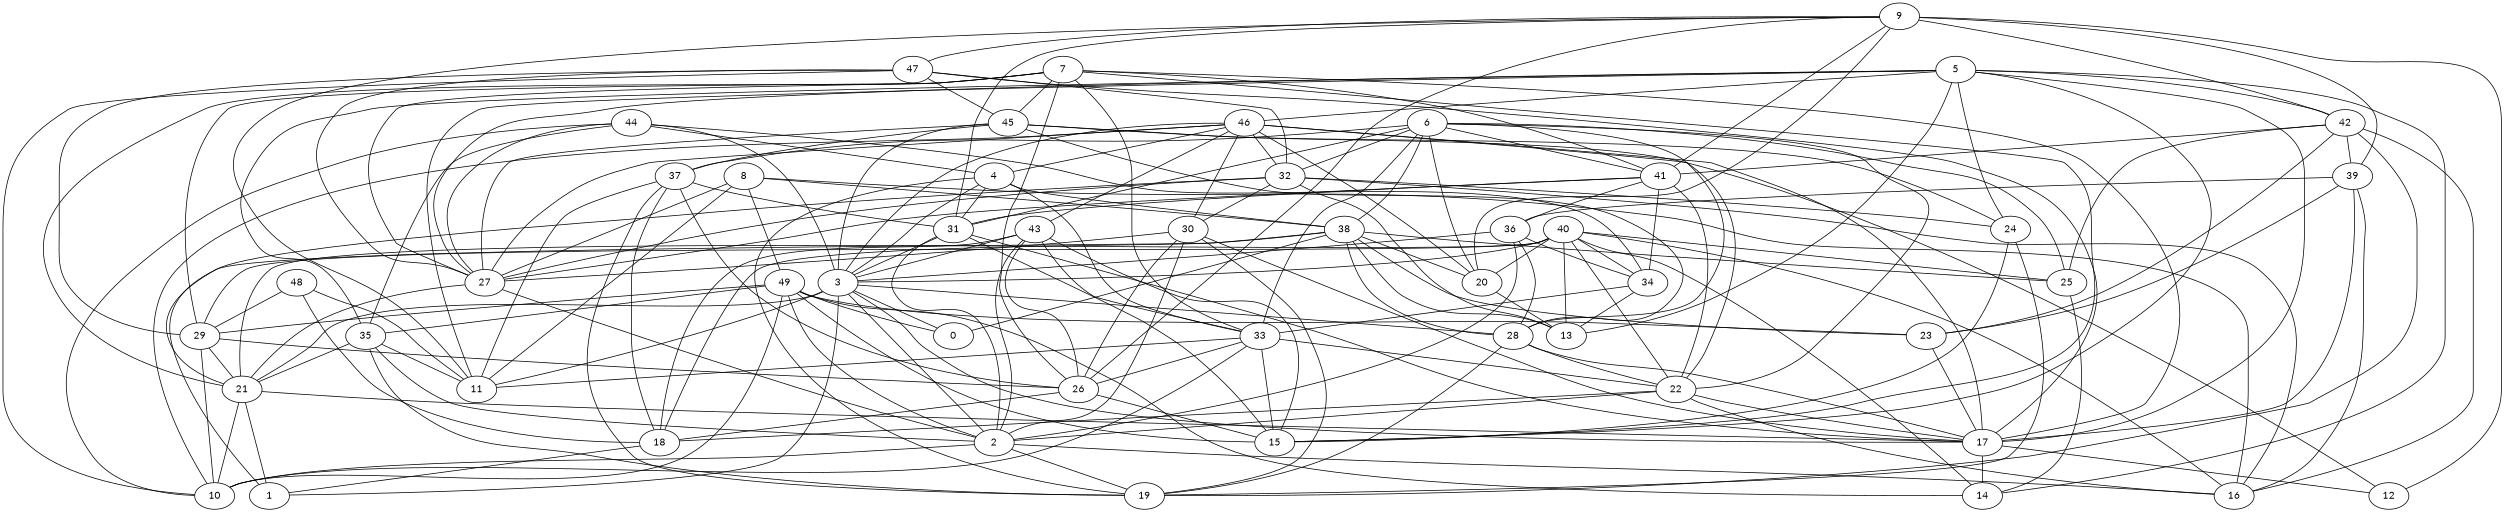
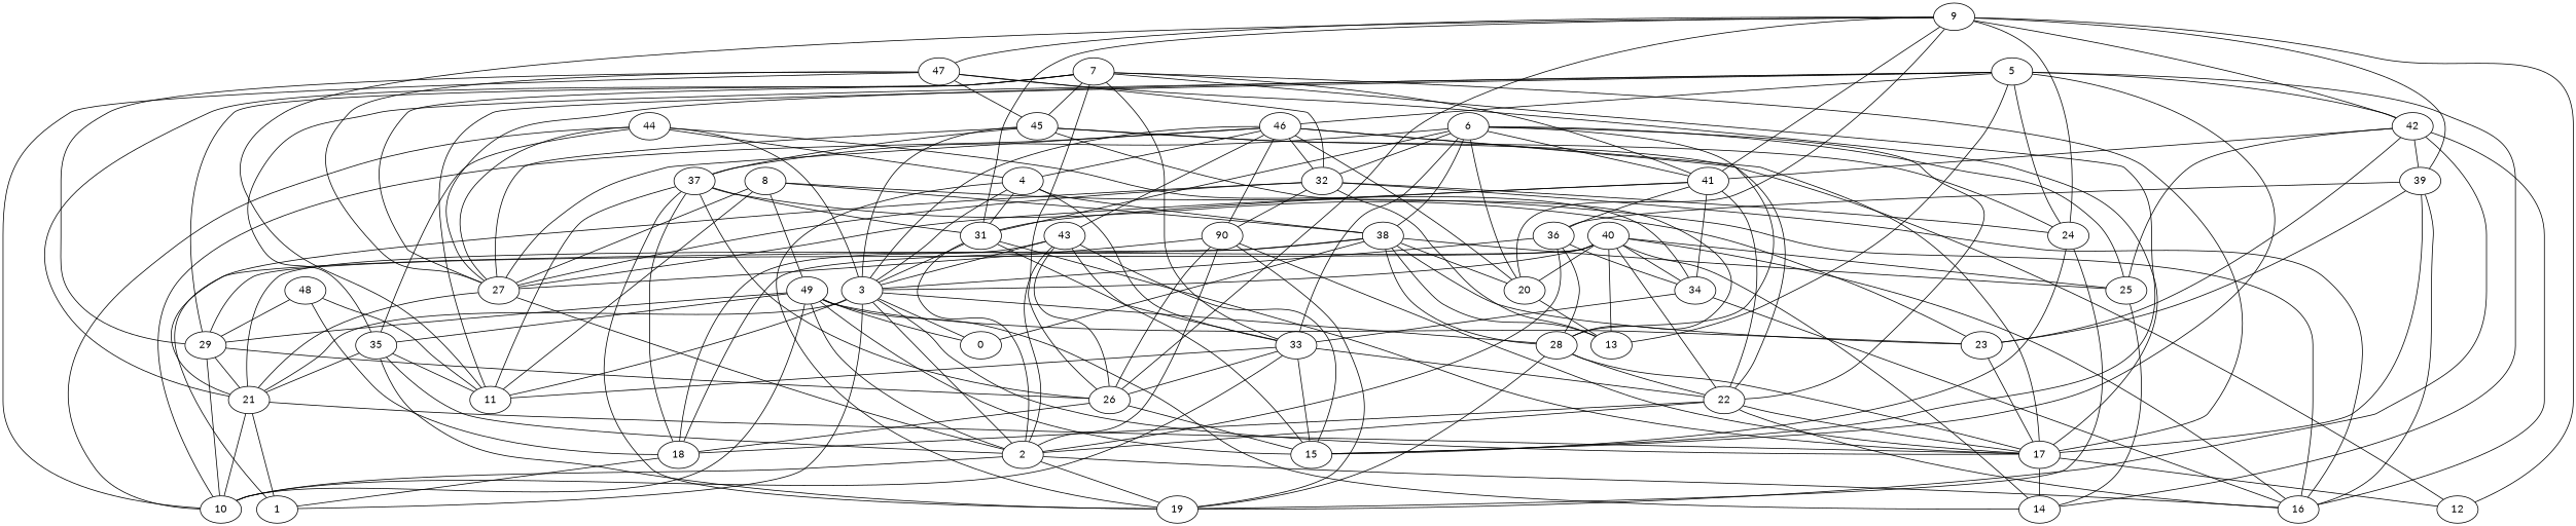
  digraph {
    fontname=Lato
    node [fontname=Lato]
    edge [color=black dir=none fontname=Lato]
    44
    35
    27
    4
    3
    10
    34
    21
    2
    11
    19
    31
    33
    38
    17
    28
    0
    1
    32
    24
-   30
+   30 [label=90]
    16
    13
    26
    18
    15
    12
    14
    22
    23
    25
    20
    29
    6
    37
    41
    45
    9
    42
    39
    47
    43
    7
    48
    36
    46
    40
    8
    49
    5
    subgraph sub_1 {
      44
      35
      27
      4
      3
      10
      34
      21
      2
      11
      19
      31
      33
      38
      17
      28
      0
      1
      32
      24
      30
      16
      13
      26
      18
      15
      12
      14
      22
      23
      25
      20
      29
      6
      37
      41
      45
      9
      42
      39
      47
      43
      7
      48
      36
      46
      40
      8
      49
      5
    }
    44 -> 35
    44 -> 27
    44 -> 4
    44 -> 3
    44 -> 10
    44 -> 34
    35 -> 21
    35 -> 2
    35 -> 11
    35 -> 19
    27 -> 21
    27 -> 2
    4 -> 3
    4 -> 19
    4 -> 31
    4 -> 33
    4 -> 38
    3 -> 21
    3 -> 2
    3 -> 11
    3 -> 17
    3 -> 28
    3 -> 0
    3 -> 1
    34 -> 33
-   34 -> 13
+   34 -> 16
    21 -> 10
    21 -> 17
    21 -> 1
    2 -> 10
    2 -> 19
    2 -> 16
    31 -> 3
    31 -> 2
    31 -> 17
    31 -> 15
    33 -> 10
    33 -> 11
    33 -> 26
    33 -> 15
    33 -> 22
    38 -> 28
    38 -> 0
    38 -> 1
    38 -> 13
    38 -> 18
    38 -> 23
    38 -> 25
    38 -> 20
    17 -> 12
    17 -> 14
    28 -> 19
    28 -> 17
    28 -> 22
    32 -> 27
    32 -> 21
    32 -> 24
    32 -> 30
    32 -> 16
    32 -> 13
    24 -> 19
    24 -> 15
    30 -> 27
    30 -> 2
    30 -> 19
    30 -> 17
    30 -> 26
    26 -> 18
    26 -> 15
    18 -> 1
    22 -> 2
    22 -> 17
    22 -> 16
    22 -> 18
    23 -> 17
    25 -> 14
    20 -> 13
    29 -> 10
    29 -> 21
    29 -> 26
    6 -> 31
    6 -> 33
    6 -> 38
    6 -> 28
    6 -> 32
    6 -> 22
    6 -> 25
    6 -> 20
    6 -> 37
    6 -> 41
    37 -> 11
    37 -> 19
    37 -> 31
    37 -> 26
    37 -> 18
+   37 -> 23
    41 -> 27
    41 -> 34
    41 -> 31
    41 -> 22
    41 -> 36
    45 -> 27
    45 -> 3
    45 -> 28
    45 -> 24
    45 -> 12
    45 -> 37
    9 -> 11
    9 -> 31
+   9 -> 24
    9 -> 26
    9 -> 12
    9 -> 20
    9 -> 41
    9 -> 42
    9 -> 39
    9 -> 47
    42 -> 19
    42 -> 16
    42 -> 23
    42 -> 25
    42 -> 41
    42 -> 39
    39 -> 17
    39 -> 16
    39 -> 23
    39 -> 36
    47 -> 27
    47 -> 10
    47 -> 17
    47 -> 32
    47 -> 29
    47 -> 45
    43 -> 3
    43 -> 2
    43 -> 33
    43 -> 26
    43 -> 18
    43 -> 15
    7 -> 27
    7 -> 21
    7 -> 33
    7 -> 17
    7 -> 26
    7 -> 15
    7 -> 29
    7 -> 41
    7 -> 45
    48 -> 11
    48 -> 18
    48 -> 29
    36 -> 3
    36 -> 34
    36 -> 2
    36 -> 28
    46 -> 27
    46 -> 4
    46 -> 3
    46 -> 10
    46 -> 17
    46 -> 32
    46 -> 30
    46 -> 22
    46 -> 20
    46 -> 43
    40 -> 3
    40 -> 34
    40 -> 21
    40 -> 16
    40 -> 13
    40 -> 14
    40 -> 22
    40 -> 25
    40 -> 20
    40 -> 29
    8 -> 27
    8 -> 11
    8 -> 38
    8 -> 16
    8 -> 49
    49 -> 35
    49 -> 10
    49 -> 2
    49 -> 0
    49 -> 15
    49 -> 14
    49 -> 23
    49 -> 29
    5 -> 35
    5 -> 27
    5 -> 11
-   5 -> 17
    5 -> 24
    5 -> 13
    5 -> 15
    5 -> 14
    5 -> 42
    5 -> 46
  }
